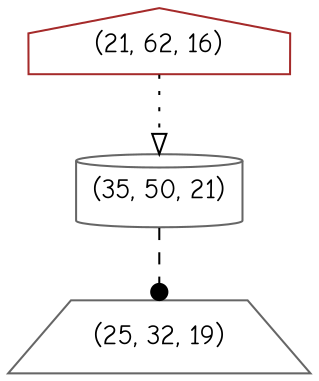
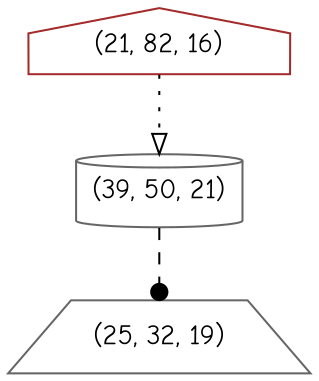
  digraph {
    fontname="Comic Neue"
    node [color=gray40 fontname="Comic Neue"]
    edge [fontname="Comic Neue"]
-   "(21, 62, 16)" [color=brown shape=house]
-   "(39, 50, 21)" [shape=cylinder label="(35, 50, 21)"]
+   "(21, 62, 16)" [color=brown shape=house label="(21, 82, 16)"]
+   "(39, 50, 21)" [shape=cylinder]
    "(25, 32, 19)" [shape=trapezium]
    "(21, 62, 16)" -> "(39, 50, 21)" [arrowhead=onormal style=dotted]
    "(39, 50, 21)" -> "(25, 32, 19)" [arrowhead=dot style=dashed]
  }
